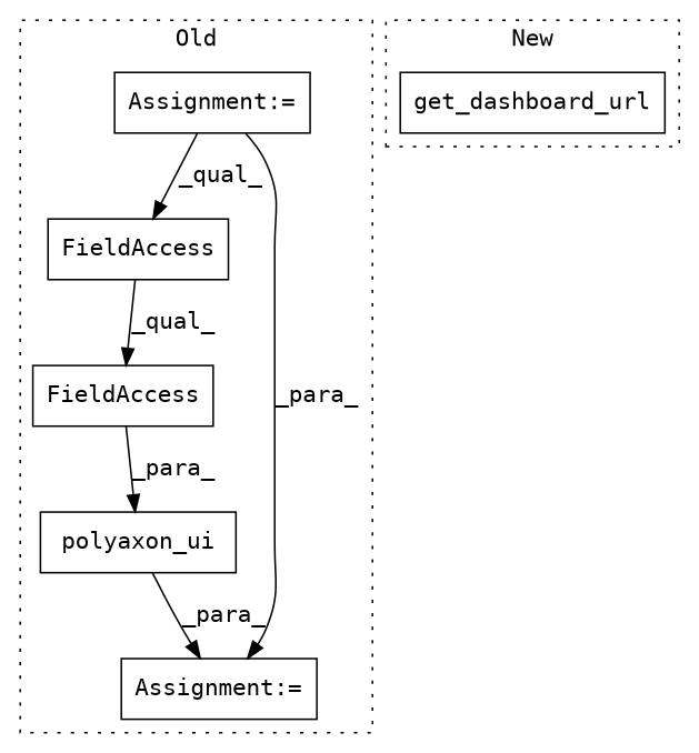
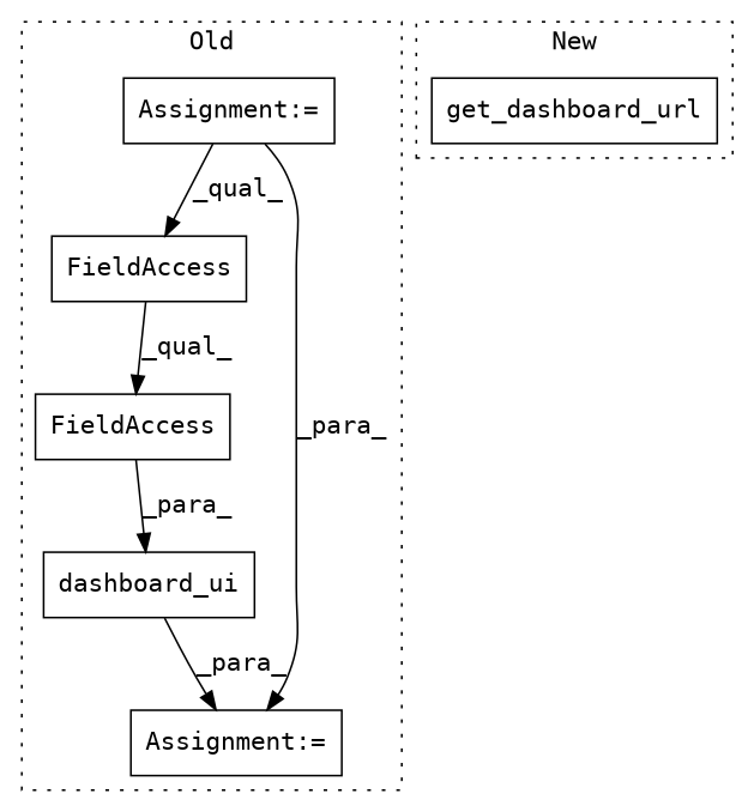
  digraph {
    fontname="DejaVu Sans Mono"
    node [a=32 s=15197 shape=box fontname="DejaVu Sans Mono"]
    edge [fontname="DejaVu Sans Mono"]
-   n1 [l="12,1" label=polyaxon_ui s="15185,15224"]
+   n1 [l="12,1" label=dashboard_ui s="15185,15224"]
    n2 [a=22 l=27 label=FieldAccess]
    n3 [a=22 l=22 label=FieldAccess]
    n4 [a=7 l=1 label="Assignment:=" s=15184]
    n5 [a=7 l=8 label="Assignment:=" s=14364]
    n6 [l="18,1" label=get_dashboard_url s="15510,15610"]
    subgraph cluster_1 {
      label=Old
      style=dotted
      n1
      n2
      n3
      n4
      n5
    }
    subgraph cluster_2 {
      label=New
      style=dotted
      n6
    }
    n1 -> n4 [label=_para_]
    n2 -> n1 [label=_para_]
    n3 -> n2 [label=_qual_]
    n5 -> n3 [label=_qual_]
    n5 -> n4 [label=_para_]
  }
